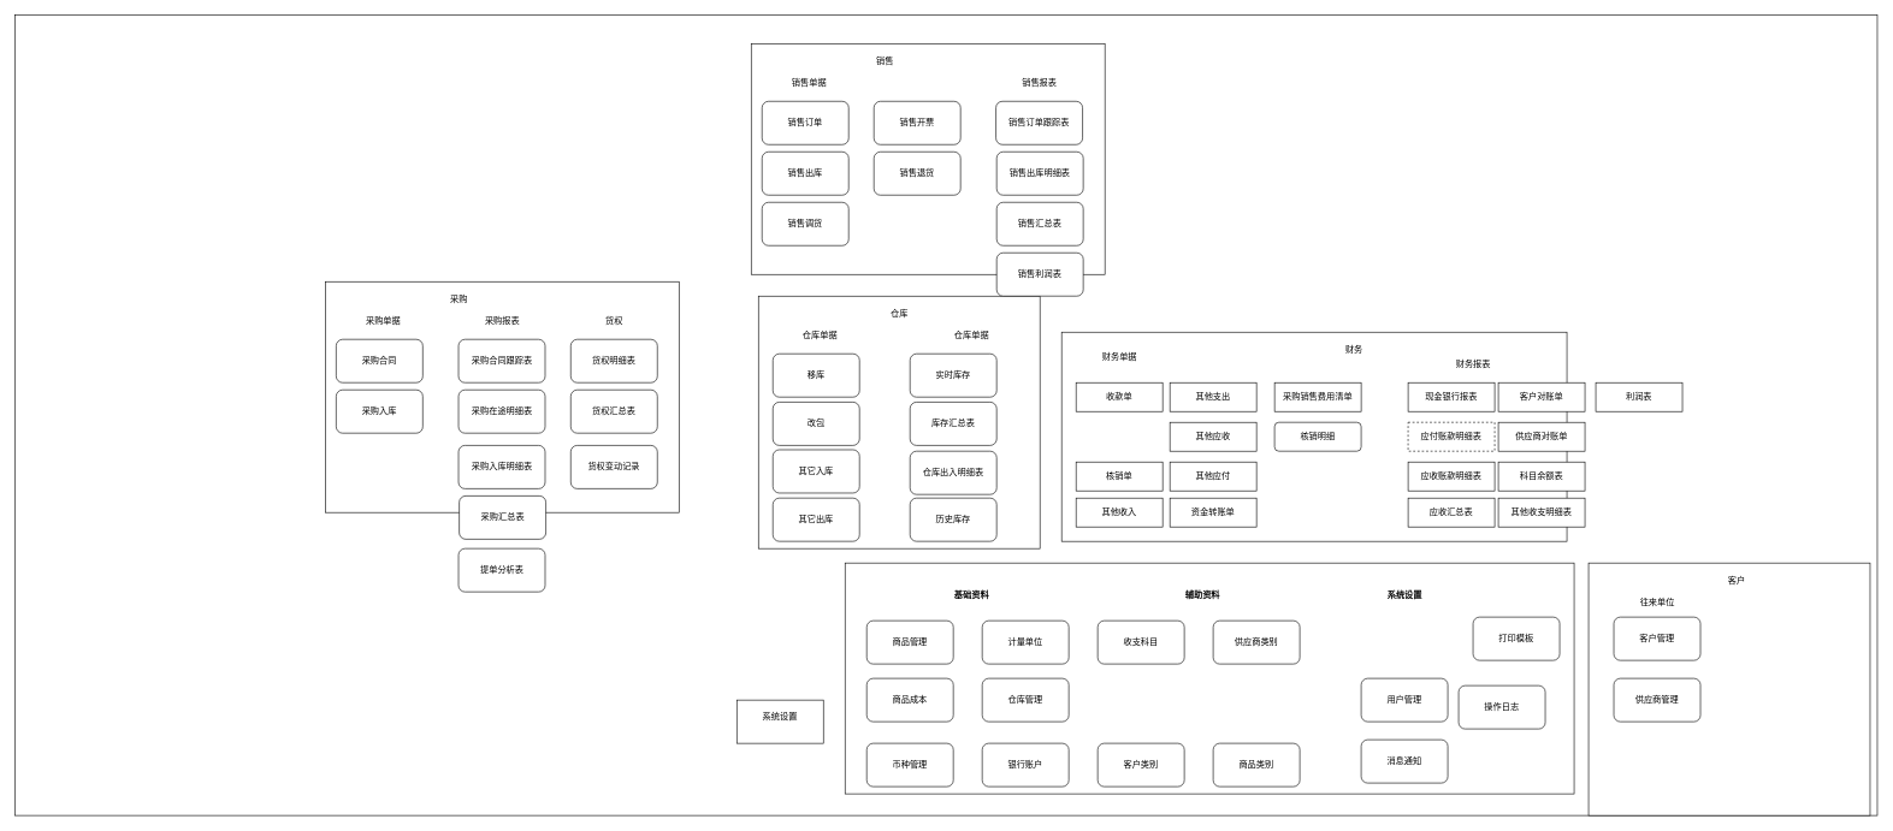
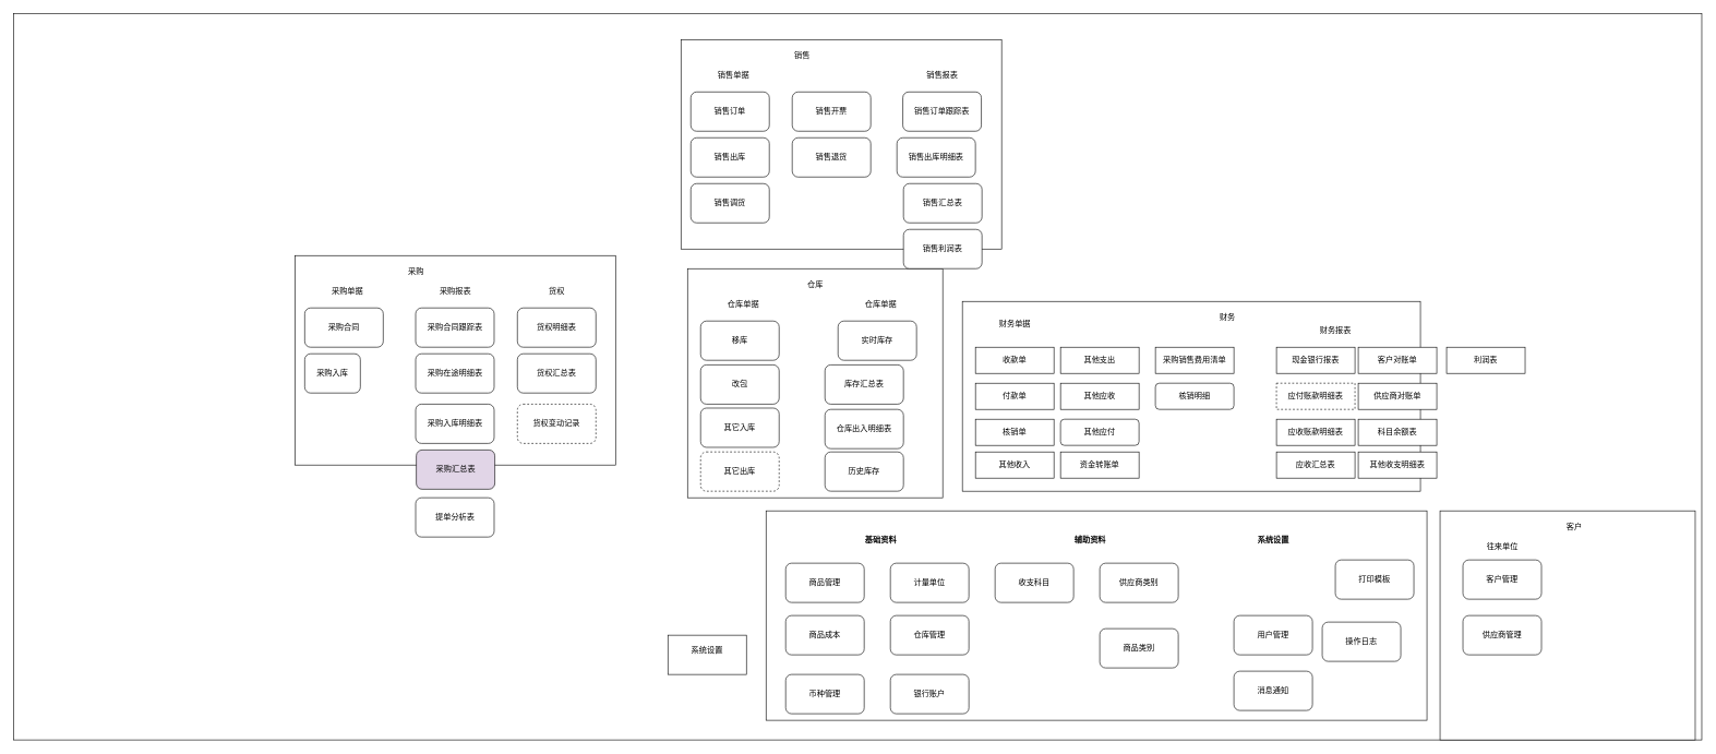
  <mxCell id="0" />
  <mxCell id="1" parent="0" />
  <mxCell id="2" value="" style="rounded=0;whiteSpace=wrap;html=1;" vertex="1" parent="1"><mxGeometry x="20" y="20" width="2580" height="1110" as="geometry" /></mxCell>
  <mxCell id="3" value="" style="rounded=0;whiteSpace=wrap;html=1;" vertex="1" parent="1"><mxGeometry x="1170" y="780" width="1010" height="320" as="geometry" /></mxCell>
  <mxCell id="4" value="&#10;&lt;span style=&quot;color: rgb(0, 0, 0); font-family: Helvetica; font-size: 12px; font-style: normal; font-variant-ligatures: normal; font-variant-caps: normal; font-weight: 400; letter-spacing: normal; orphans: 2; text-align: center; text-indent: 0px; text-transform: none; widows: 2; word-spacing: 0px; -webkit-text-stroke-width: 0px; white-space: normal; background-color: rgb(251, 251, 251); text-decoration-thickness: initial; text-decoration-style: initial; text-decoration-color: initial; display: inline !important; float: none;&quot;&gt;系统设置&lt;/span&gt;&#10;&#10;" style="rounded=0;whiteSpace=wrap;html=1;" vertex="1" parent="1"><mxGeometry x="1020" y="970" width="120" height="60" as="geometry" /></mxCell>
  <mxCell id="5" value="商品管理" style="rounded=1;whiteSpace=wrap;html=1;" vertex="1" parent="1"><mxGeometry x="1200" y="860" width="120" height="60" as="geometry" /></mxCell>
  <mxCell id="6" value="计量单位" style="rounded=1;whiteSpace=wrap;html=1;" vertex="1" parent="1"><mxGeometry x="1360" y="860" width="120" height="60" as="geometry" /></mxCell>
  <mxCell id="7" value="商品成本" style="rounded=1;whiteSpace=wrap;html=1;" vertex="1" parent="1"><mxGeometry x="1200" y="940" width="120" height="60" as="geometry" /></mxCell>
  <mxCell id="8" value="仓库管理" style="rounded=1;whiteSpace=wrap;html=1;" vertex="1" parent="1"><mxGeometry x="1360" y="940" width="120" height="60" as="geometry" /></mxCell>
  <mxCell id="9" value="币种管理" style="rounded=1;whiteSpace=wrap;html=1;" vertex="1" parent="1"><mxGeometry x="1200" y="1030" width="120" height="60" as="geometry" /></mxCell>
  <mxCell id="10" value="银行账户" style="rounded=1;whiteSpace=wrap;html=1;" vertex="1" parent="1"><mxGeometry x="1360" y="1030" width="120" height="60" as="geometry" /></mxCell>
  <mxCell id="11" value="基础资料" style="text;html=1;align=center;verticalAlign=middle;resizable=0;points=[];autosize=1;strokeColor=none;fillColor=none;fontStyle=1" vertex="1" parent="1"><mxGeometry x="1310" y="810" width="70" height="30" as="geometry" /></mxCell>
  <mxCell id="12" value="辅助资料" style="text;html=1;align=center;verticalAlign=middle;resizable=0;points=[];autosize=1;strokeColor=none;fillColor=none;fontStyle=1" vertex="1" parent="1"><mxGeometry x="1630" y="810" width="70" height="30" as="geometry" /></mxCell>
  <mxCell id="13" value="收支科目" style="rounded=1;whiteSpace=wrap;html=1;" vertex="1" parent="1"><mxGeometry x="1520" y="860" width="120" height="60" as="geometry" /></mxCell>
  <mxCell id="14" value="供应商类别" style="rounded=1;whiteSpace=wrap;html=1;" vertex="1" parent="1"><mxGeometry x="1680" y="860" width="120" height="60" as="geometry" /></mxCell>
- <mxCell id="15" value="商品类别" style="rounded=1;whiteSpace=wrap;html=1;" vertex="1" parent="1"><mxGeometry x="1680" y="1030" width="120" height="60" as="geometry" /></mxCell>
- <mxCell id="16" value="客户类别" style="rounded=1;whiteSpace=wrap;html=1;" vertex="1" parent="1"><mxGeometry x="1520" y="1030" width="120" height="60" as="geometry" /></mxCell>
+ <mxCell id="15" value="商品类别" style="rounded=1;whiteSpace=wrap;html=1;" vertex="1" parent="1"><mxGeometry x="1680" y="960" width="120" height="60" as="geometry" /></mxCell>
  <mxCell id="17" value="系统设置" style="text;html=1;align=center;verticalAlign=middle;resizable=0;points=[];autosize=1;strokeColor=none;fillColor=none;fontStyle=1" vertex="1" parent="1"><mxGeometry x="1910" y="810" width="70" height="30" as="geometry" /></mxCell>
  <mxCell id="18" value="消息通知" style="rounded=1;whiteSpace=wrap;html=1;" vertex="1" parent="1"><mxGeometry x="1885" y="1025" width="120" height="60" as="geometry" /></mxCell>
  <mxCell id="19" value="用户管理" style="rounded=1;whiteSpace=wrap;html=1;" vertex="1" parent="1"><mxGeometry x="1885" y="940" width="120" height="60" as="geometry" /></mxCell>
  <mxCell id="20" value="打印模板" style="rounded=1;whiteSpace=wrap;html=1;" vertex="1" parent="1"><mxGeometry x="2040" y="855" width="120" height="60" as="geometry" /></mxCell>
  <mxCell id="21" value="操作日志" style="rounded=1;whiteSpace=wrap;html=1;" vertex="1" parent="1"><mxGeometry x="2020" y="950" width="120" height="60" as="geometry" /></mxCell>
  <mxCell id="22" value="" style="rounded=0;whiteSpace=wrap;html=1;" vertex="1" parent="1"><mxGeometry x="1470" y="460" width="700" height="290" as="geometry" /></mxCell>
  <mxCell id="23" value="财务" style="text;html=1;align=center;verticalAlign=middle;resizable=0;points=[];autosize=1;strokeColor=none;fillColor=none;" vertex="1" parent="1"><mxGeometry x="1850" y="470" width="50" height="30" as="geometry" /></mxCell>
  <mxCell id="24" value="收款单" style="rounded=0;whiteSpace=wrap;html=1;" vertex="1" parent="1"><mxGeometry x="1490" y="530" width="120" height="40" as="geometry" /></mxCell>
  <mxCell id="25" value="财务单据" style="text;html=1;align=center;verticalAlign=middle;resizable=0;points=[];autosize=1;strokeColor=none;fillColor=none;" vertex="1" parent="1"><mxGeometry x="1515" y="480" width="70" height="30" as="geometry" /></mxCell>
+ <mxCell id="26" value="付款单" style="rounded=0;whiteSpace=wrap;html=1;" vertex="1" parent="1"><mxGeometry x="1490" y="585" width="120" height="40" as="geometry" /></mxCell>
  <mxCell id="27" value="核销单" style="rounded=0;whiteSpace=wrap;html=1;" vertex="1" parent="1"><mxGeometry x="1490" y="640" width="120" height="40" as="geometry" /></mxCell>
  <mxCell id="28" value="其他收入" style="rounded=0;whiteSpace=wrap;html=1;" vertex="1" parent="1"><mxGeometry x="1490" y="690" width="120" height="40" as="geometry" /></mxCell>
  <mxCell id="29" value="其他支出" style="rounded=0;whiteSpace=wrap;html=1;" vertex="1" parent="1"><mxGeometry x="1620" y="530" width="120" height="40" as="geometry" /></mxCell>
  <mxCell id="30" value="其他应收" style="rounded=0;whiteSpace=wrap;html=1;" vertex="1" parent="1"><mxGeometry x="1620" y="585" width="120" height="40" as="geometry" /></mxCell>
- <mxCell id="31" value="其他应付" style="rounded=0;whiteSpace=wrap;html=1;" vertex="1" parent="1"><mxGeometry x="1620" y="640" width="120" height="40" as="geometry" /></mxCell>
+ <mxCell id="31" value="其他应付" style="whiteSpace=wrap;html=1;rounded=1;" vertex="1" parent="1"><mxGeometry x="1620" y="640" width="120" height="40" as="geometry" /></mxCell>
  <mxCell id="32" value="资金转账单" style="rounded=0;whiteSpace=wrap;html=1;" vertex="1" parent="1"><mxGeometry x="1620" y="690" width="120" height="40" as="geometry" /></mxCell>
  <mxCell id="33" value="采购销售费用清单" style="rounded=0;whiteSpace=wrap;html=1;" vertex="1" parent="1"><mxGeometry x="1765" y="530" width="120" height="40" as="geometry" /></mxCell>
  <mxCell id="34" value="核销明细" style="whiteSpace=wrap;html=1;rounded=1;" vertex="1" parent="1"><mxGeometry x="1765" y="585" width="120" height="40" as="geometry" /></mxCell>
  <mxCell id="35" value="财务报表" style="text;html=1;align=center;verticalAlign=middle;resizable=0;points=[];autosize=1;strokeColor=none;fillColor=none;" vertex="1" parent="1"><mxGeometry x="2005" y="490" width="70" height="30" as="geometry" /></mxCell>
  <mxCell id="36" value="现金银行报表" style="rounded=0;whiteSpace=wrap;html=1;" vertex="1" parent="1"><mxGeometry x="1950" y="530" width="120" height="40" as="geometry" /></mxCell>
  <mxCell id="37" value="应付账款明细表" style="rounded=0;whiteSpace=wrap;html=1;dashed=1;" vertex="1" parent="1"><mxGeometry x="1950" y="585" width="120" height="40" as="geometry" /></mxCell>
  <mxCell id="38" value="应收账款明细表" style="rounded=0;whiteSpace=wrap;html=1;" vertex="1" parent="1"><mxGeometry x="1950" y="640" width="120" height="40" as="geometry" /></mxCell>
  <mxCell id="39" value="应收汇总表" style="rounded=0;whiteSpace=wrap;html=1;" vertex="1" parent="1"><mxGeometry x="1950" y="690" width="120" height="40" as="geometry" /></mxCell>
  <mxCell id="40" value="客户对账单" style="rounded=0;whiteSpace=wrap;html=1;" vertex="1" parent="1"><mxGeometry x="2075" y="530" width="120" height="40" as="geometry" /></mxCell>
  <mxCell id="41" value="供应商对账单" style="rounded=0;whiteSpace=wrap;html=1;" vertex="1" parent="1"><mxGeometry x="2075" y="585" width="120" height="40" as="geometry" /></mxCell>
  <mxCell id="42" value="科目余额表" style="rounded=0;whiteSpace=wrap;html=1;" vertex="1" parent="1"><mxGeometry x="2075" y="640" width="120" height="40" as="geometry" /></mxCell>
  <mxCell id="43" value="其他收支明细表" style="rounded=0;whiteSpace=wrap;html=1;" vertex="1" parent="1"><mxGeometry x="2075" y="690" width="120" height="40" as="geometry" /></mxCell>
  <mxCell id="44" value="利润表" style="rounded=0;whiteSpace=wrap;html=1;" vertex="1" parent="1"><mxGeometry x="2210" y="530" width="120" height="40" as="geometry" /></mxCell>
  <mxCell id="45" value="" style="rounded=0;whiteSpace=wrap;html=1;" vertex="1" parent="1"><mxGeometry x="1050" y="410" width="390" height="350" as="geometry" /></mxCell>
  <mxCell id="46" value="仓库" style="text;html=1;align=center;verticalAlign=middle;resizable=0;points=[];autosize=1;strokeColor=none;fillColor=none;" vertex="1" parent="1"><mxGeometry x="1220" y="420" width="50" height="30" as="geometry" /></mxCell>
  <mxCell id="47" value="移库" style="rounded=1;whiteSpace=wrap;html=1;" vertex="1" parent="1"><mxGeometry x="1070" y="490" width="120" height="60" as="geometry" /></mxCell>
  <mxCell id="48" value="改包" style="rounded=1;whiteSpace=wrap;html=1;" vertex="1" parent="1"><mxGeometry x="1070" y="557" width="120" height="60" as="geometry" /></mxCell>
  <mxCell id="49" value="其它入库" style="rounded=1;whiteSpace=wrap;html=1;" vertex="1" parent="1"><mxGeometry x="1070" y="623" width="120" height="60" as="geometry" /></mxCell>
- <mxCell id="50" value="其它出库" style="rounded=1;whiteSpace=wrap;html=1;" vertex="1" parent="1"><mxGeometry x="1070" y="690" width="120" height="60" as="geometry" /></mxCell>
+ <mxCell id="50" value="其它出库" style="rounded=1;whiteSpace=wrap;html=1;dashed=1;" vertex="1" parent="1"><mxGeometry x="1070" y="690" width="120" height="60" as="geometry" /></mxCell>
  <mxCell id="51" value="仓库单据" style="text;html=1;align=center;verticalAlign=middle;resizable=0;points=[];autosize=1;strokeColor=none;fillColor=none;" vertex="1" parent="1"><mxGeometry x="1100" y="450" width="70" height="30" as="geometry" /></mxCell>
  <mxCell id="52" value="仓库单据" style="text;html=1;align=center;verticalAlign=middle;resizable=0;points=[];autosize=1;strokeColor=none;fillColor=none;" vertex="1" parent="1"><mxGeometry x="1310" y="450" width="70" height="30" as="geometry" /></mxCell>
- <mxCell id="53" value="实时库存" style="rounded=1;whiteSpace=wrap;html=1;" vertex="1" parent="1"><mxGeometry x="1260" y="490" width="120" height="60" as="geometry" /></mxCell>
+ <mxCell id="53" value="实时库存" style="rounded=1;whiteSpace=wrap;html=1;" vertex="1" parent="1"><mxGeometry x="1280" y="490" width="120" height="60" as="geometry" /></mxCell>
  <mxCell id="54" value="库存汇总表" style="rounded=1;whiteSpace=wrap;html=1;" vertex="1" parent="1"><mxGeometry x="1260" y="557" width="120" height="60" as="geometry" /></mxCell>
  <mxCell id="55" value="仓库出入明细表" style="rounded=1;whiteSpace=wrap;html=1;" vertex="1" parent="1"><mxGeometry x="1260" y="625" width="120" height="60" as="geometry" /></mxCell>
  <mxCell id="56" value="历史库存" style="rounded=1;whiteSpace=wrap;html=1;" vertex="1" parent="1"><mxGeometry x="1260" y="690" width="120" height="60" as="geometry" /></mxCell>
  <mxCell id="57" value="" style="rounded=0;whiteSpace=wrap;html=1;" vertex="1" parent="1"><mxGeometry x="1040" y="60" width="490" height="320" as="geometry" /></mxCell>
  <mxCell id="58" value="销售" style="text;html=1;align=center;verticalAlign=middle;resizable=0;points=[];autosize=1;strokeColor=none;fillColor=none;" vertex="1" parent="1"><mxGeometry x="1200" y="70" width="50" height="30" as="geometry" /></mxCell>
  <mxCell id="59" value="销售订单" style="rounded=1;whiteSpace=wrap;html=1;" vertex="1" parent="1"><mxGeometry x="1055" y="140" width="120" height="60" as="geometry" /></mxCell>
  <mxCell id="60" value="销售单据" style="text;html=1;align=center;verticalAlign=middle;resizable=0;points=[];autosize=1;strokeColor=none;fillColor=none;" vertex="1" parent="1"><mxGeometry x="1085" y="100" width="70" height="30" as="geometry" /></mxCell>
  <mxCell id="61" value="销售出库" style="rounded=1;whiteSpace=wrap;html=1;" vertex="1" parent="1"><mxGeometry x="1055" y="210" width="120" height="60" as="geometry" /></mxCell>
  <mxCell id="62" value="销售调货" style="rounded=1;whiteSpace=wrap;html=1;" vertex="1" parent="1"><mxGeometry x="1055" y="280" width="120" height="60" as="geometry" /></mxCell>
  <mxCell id="63" value="销售开票" style="rounded=1;whiteSpace=wrap;html=1;" vertex="1" parent="1"><mxGeometry x="1210" y="140" width="120" height="60" as="geometry" /></mxCell>
  <mxCell id="64" value="销售退货" style="rounded=1;whiteSpace=wrap;html=1;" vertex="1" parent="1"><mxGeometry x="1210" y="210" width="120" height="60" as="geometry" /></mxCell>
  <mxCell id="65" value="销售报表" style="text;html=1;align=center;verticalAlign=middle;resizable=0;points=[];autosize=1;strokeColor=none;fillColor=none;" vertex="1" parent="1"><mxGeometry x="1404" y="100" width="70" height="30" as="geometry" /></mxCell>
  <mxCell id="66" value="销售订单跟踪表" style="rounded=1;whiteSpace=wrap;html=1;" vertex="1" parent="1"><mxGeometry x="1379" y="140" width="120" height="60" as="geometry" /></mxCell>
- <mxCell id="67" value="销售出库明细表" style="rounded=1;whiteSpace=wrap;html=1;" vertex="1" parent="1"><mxGeometry x="1380" y="210" width="120" height="60" as="geometry" /></mxCell>
+ <mxCell id="67" value="销售出库明细表" style="rounded=1;whiteSpace=wrap;html=1;" vertex="1" parent="1"><mxGeometry x="1370" y="210" width="120" height="60" as="geometry" /></mxCell>
  <mxCell id="68" value="销售汇总表" style="rounded=1;whiteSpace=wrap;html=1;" vertex="1" parent="1"><mxGeometry x="1380" y="280" width="120" height="60" as="geometry" /></mxCell>
  <mxCell id="69" value="销售利润表" style="rounded=1;whiteSpace=wrap;html=1;" vertex="1" parent="1"><mxGeometry x="1380" y="350" width="120" height="60" as="geometry" /></mxCell>
  <mxCell id="70" value="" style="rounded=0;whiteSpace=wrap;html=1;" vertex="1" parent="1"><mxGeometry x="450" y="390" width="490" height="320" as="geometry" /></mxCell>
  <mxCell id="71" value="采购" style="text;html=1;align=center;verticalAlign=middle;resizable=0;points=[];autosize=1;strokeColor=none;fillColor=none;" vertex="1" parent="1"><mxGeometry x="610" width="50" height="30" as="geometry" y="400" /></mxCell>
  <mxCell id="72" value="采购合同" style="rounded=1;whiteSpace=wrap;html=1;" vertex="1" parent="1"><mxGeometry x="465" y="470" width="120" height="60" as="geometry" /></mxCell>
  <mxCell id="73" value="采购单据" style="text;html=1;align=center;verticalAlign=middle;resizable=0;points=[];autosize=1;strokeColor=none;fillColor=none;" vertex="1" parent="1"><mxGeometry x="495" y="430" width="70" height="30" as="geometry" /></mxCell>
- <mxCell id="74" value="采购入库" style="rounded=1;whiteSpace=wrap;html=1;" vertex="1" parent="1"><mxGeometry x="465" y="540" width="120" height="60" as="geometry" /></mxCell>
+ <mxCell id="74" value="采购入库" style="rounded=1;whiteSpace=wrap;html=1;" vertex="1" parent="1"><mxGeometry x="465" y="540" width="85" height="60" as="geometry" /></mxCell>
  <mxCell id="75" value="采购合同跟踪表" style="rounded=1;whiteSpace=wrap;html=1;" vertex="1" parent="1"><mxGeometry x="634.5" y="470" width="120" height="60" as="geometry" /></mxCell>
  <mxCell id="76" value="采购报表" style="text;html=1;align=center;verticalAlign=middle;resizable=0;points=[];autosize=1;strokeColor=none;fillColor=none;" vertex="1" parent="1"><mxGeometry x="659.5" y="430" width="70" height="30" as="geometry" /></mxCell>
  <mxCell id="77" value="采购入库明细表" style="rounded=1;whiteSpace=wrap;html=1;" vertex="1" parent="1"><mxGeometry x="634.5" y="617" width="120" height="60" as="geometry" /></mxCell>
- <mxCell id="78" value="采购汇总表" style="rounded=1;whiteSpace=wrap;html=1;" vertex="1" parent="1"><mxGeometry x="635.5" y="687" width="120" height="60" as="geometry" /></mxCell>
+ <mxCell id="78" value="采购汇总表" style="rounded=1;whiteSpace=wrap;html=1;fillColor=#e1d5e7;" vertex="1" parent="1"><mxGeometry x="635.5" y="687" width="120" height="60" as="geometry" /></mxCell>
  <mxCell id="79" value="货权明细表" style="rounded=1;whiteSpace=wrap;html=1;" vertex="1" parent="1"><mxGeometry x="790" y="470" width="120" height="60" as="geometry" /></mxCell>
  <mxCell id="80" value="货权汇总表" style="rounded=1;whiteSpace=wrap;html=1;" vertex="1" parent="1"><mxGeometry x="790" y="540" width="120" height="60" as="geometry" /></mxCell>
  <mxCell id="81" value="采购在途明细表" style="rounded=1;whiteSpace=wrap;html=1;" vertex="1" parent="1"><mxGeometry x="634.5" y="540" width="120" height="60" as="geometry" /></mxCell>
  <mxCell id="82" value="提单分析表" style="rounded=1;whiteSpace=wrap;html=1;" vertex="1" parent="1"><mxGeometry x="634.5" y="760" width="120" height="60" as="geometry" /></mxCell>
  <mxCell id="83" value="货权" style="text;html=1;align=center;verticalAlign=middle;resizable=0;points=[];autosize=1;strokeColor=none;fillColor=none;" vertex="1" parent="1"><mxGeometry x="825" y="430" width="50" height="30" as="geometry" /></mxCell>
- <mxCell id="84" value="货权变动记录" style="rounded=1;whiteSpace=wrap;html=1;" vertex="1" parent="1"><mxGeometry x="790" y="617" width="120" height="60" as="geometry" /></mxCell>
+ <mxCell id="84" value="货权变动记录" style="rounded=1;whiteSpace=wrap;html=1;dashed=1;" vertex="1" parent="1"><mxGeometry x="790" y="617" width="120" height="60" as="geometry" /></mxCell>
  <mxCell id="85" value="" style="rounded=0;whiteSpace=wrap;html=1;" vertex="1" parent="1"><mxGeometry x="2200" y="780" width="390" height="350" as="geometry" /></mxCell>
  <mxCell id="86" value="客户" style="text;html=1;align=center;verticalAlign=middle;resizable=0;points=[];autosize=1;strokeColor=none;fillColor=none;" vertex="1" parent="1"><mxGeometry x="2380" y="790" width="50" height="30" as="geometry" /></mxCell>
  <mxCell id="87" value="往来单位" style="text;html=1;align=center;verticalAlign=middle;resizable=0;points=[];autosize=1;strokeColor=none;fillColor=none;" vertex="1" parent="1"><mxGeometry x="2260" y="820" width="70" height="30" as="geometry" /></mxCell>
  <mxCell id="88" value="客户管理" style="rounded=1;whiteSpace=wrap;html=1;" vertex="1" parent="1"><mxGeometry x="2235" y="855" width="120" height="60" as="geometry" /></mxCell>
  <mxCell id="89" value="供应商管理" style="rounded=1;whiteSpace=wrap;html=1;" vertex="1" parent="1"><mxGeometry x="2235" y="940" width="120" height="60" as="geometry" /></mxCell>
